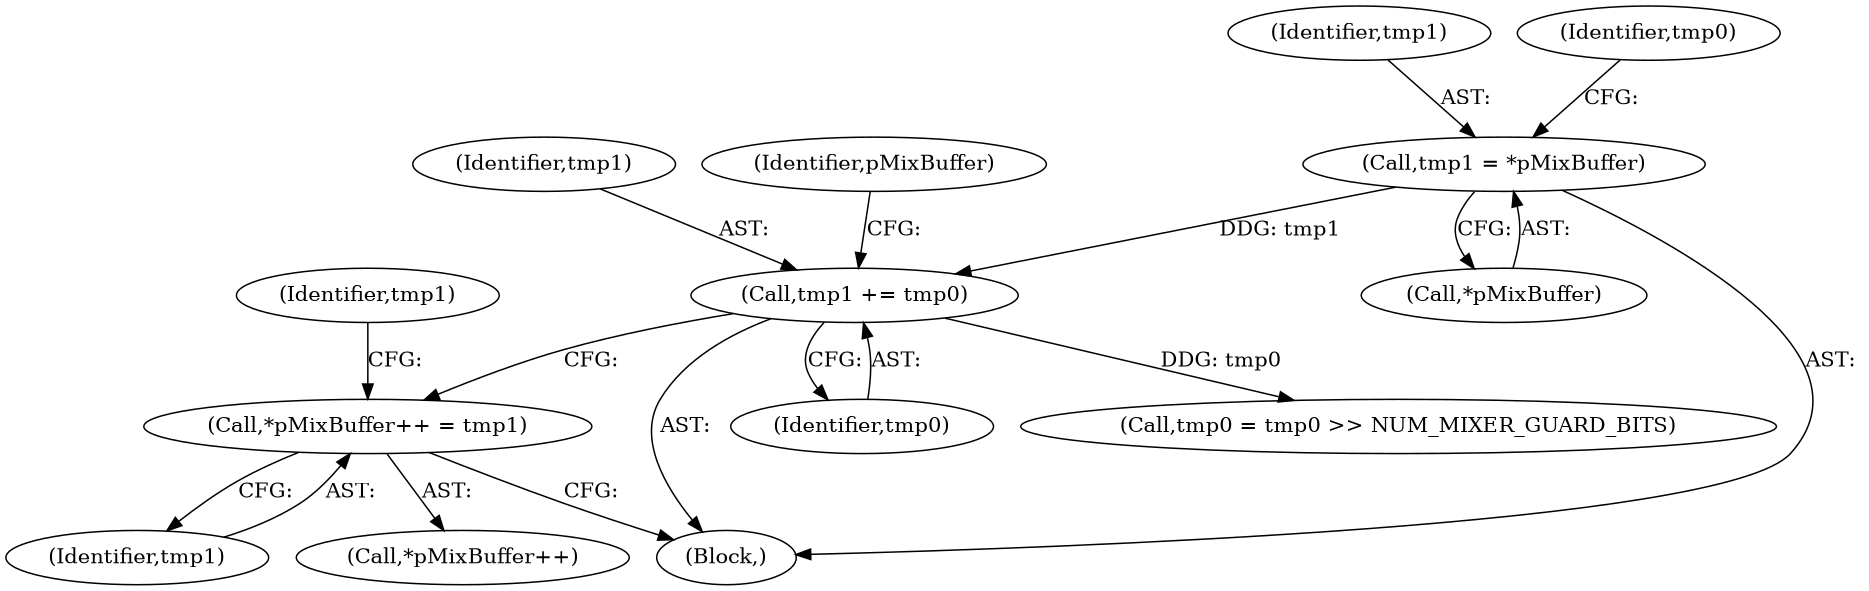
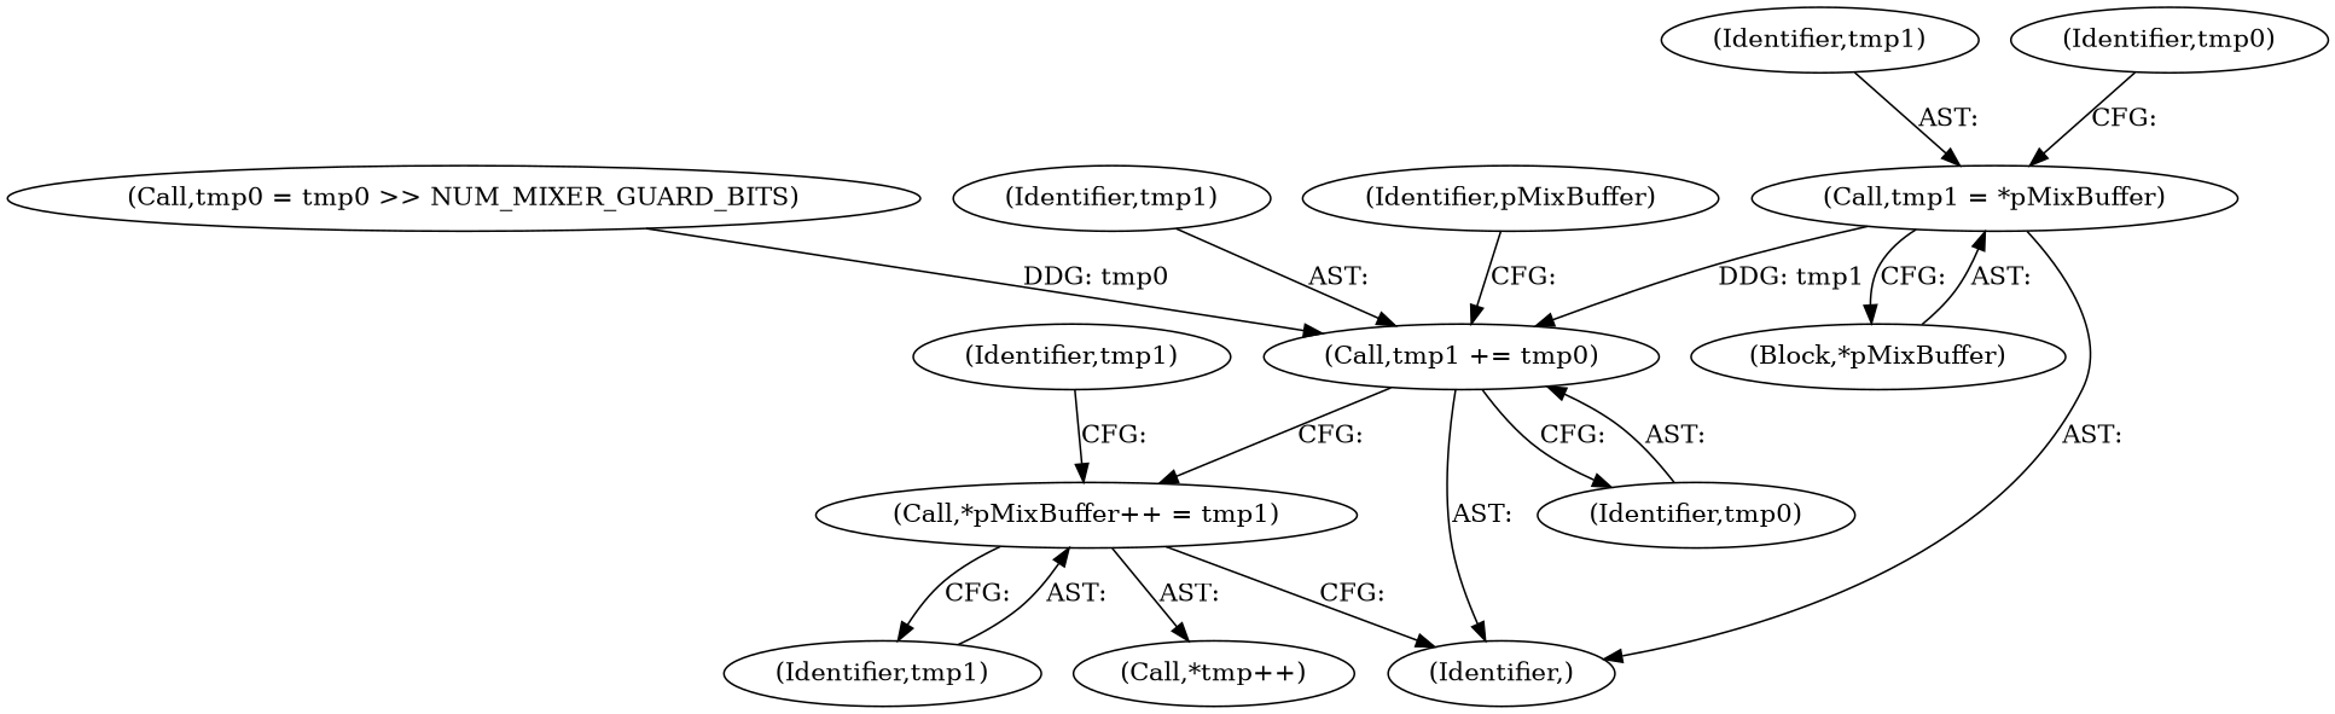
  digraph {
    n1 [label="(Call,tmp1 = *pMixBuffer)"]
    n2 [label="(Call,tmp1 += tmp0)"]
-   n3 [label="(Call,*pMixBuffer)"]
-   n4 [label="(Block,)"]
+   n3 [label="(Block,*pMixBuffer)"]
+   n4 [label="(Identifier,)"]
    n5 [label="(Call,*pMixBuffer++ = tmp1)"]
    n6 [label="(Identifier,tmp0)"]
    n7 [label="(Identifier,tmp1)"]
-   n8 [label="(Call,*pMixBuffer++)"]
+   n8 [label="(Call,*tmp++)"]
    n9 [label="(Identifier,tmp1)"]
    n10 [label="(Identifier,tmp1)"]
    n11 [label="(Call,tmp0 = tmp0 >> NUM_MIXER_GUARD_BITS)"]
    n12 [label="(Identifier,tmp0)"]
    n13 [label="(Identifier,tmp1)"]
    n14 [label="(Identifier,pMixBuffer)"]
    n1 -> n2 [label="DDG: tmp1"]
    n1 -> n3 [label="CFG: "]
    n1 -> n4 [label="AST: "]
    n2 -> n4 [label="AST: "]
    n2 -> n5 [label="CFG: "]
    n2 -> n6 [label="CFG: "]
    n3 -> n1 [label="AST: "]
    n5 -> n4 [label="CFG: "]
    n5 -> n7 [label="CFG: "]
    n5 -> n8 [label="AST: "]
    n6 -> n2 [label="AST: "]
    n7 -> n5 [label="AST: "]
    n9 -> n1 [label="AST: "]
    n10 -> n5 [label="CFG: "]
-   n2 -> n11 [label="DDG: tmp0"]
+   n11 -> n2 [label="DDG: tmp0"]
    n12 -> n1 [label="CFG: "]
    n13 -> n2 [label="AST: "]
    n14 -> n2 [label="CFG: "]
  }
